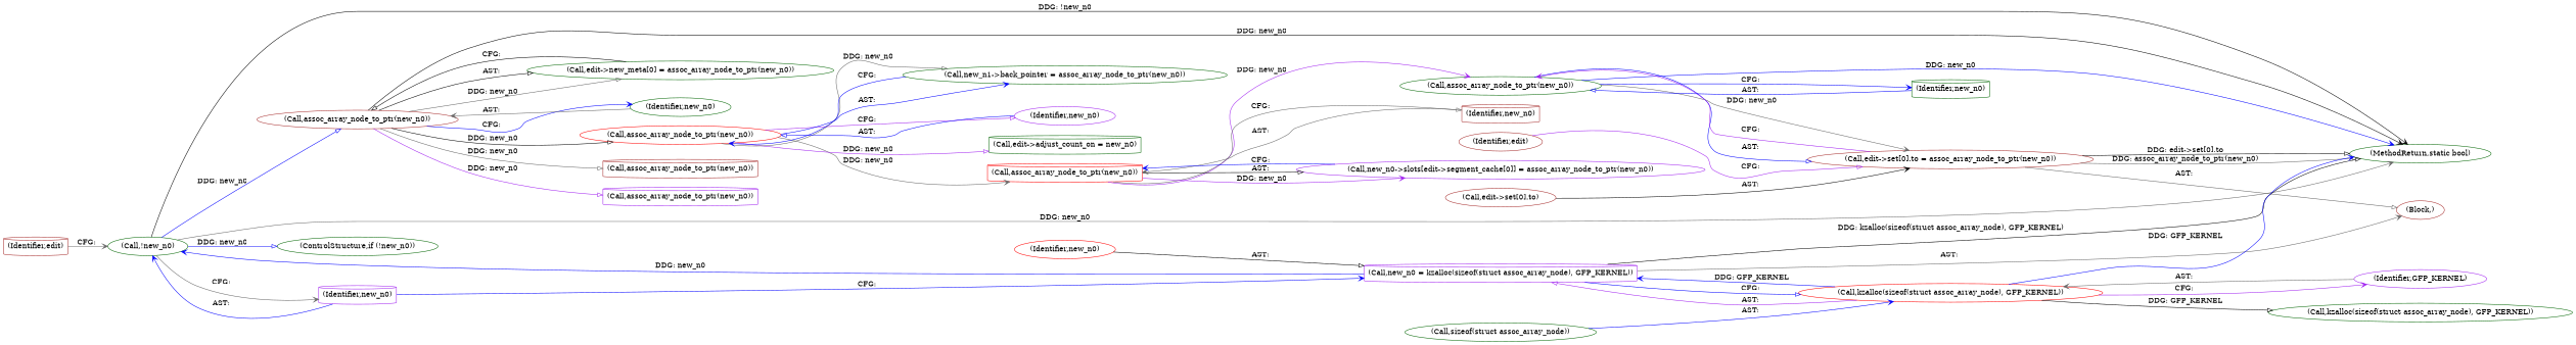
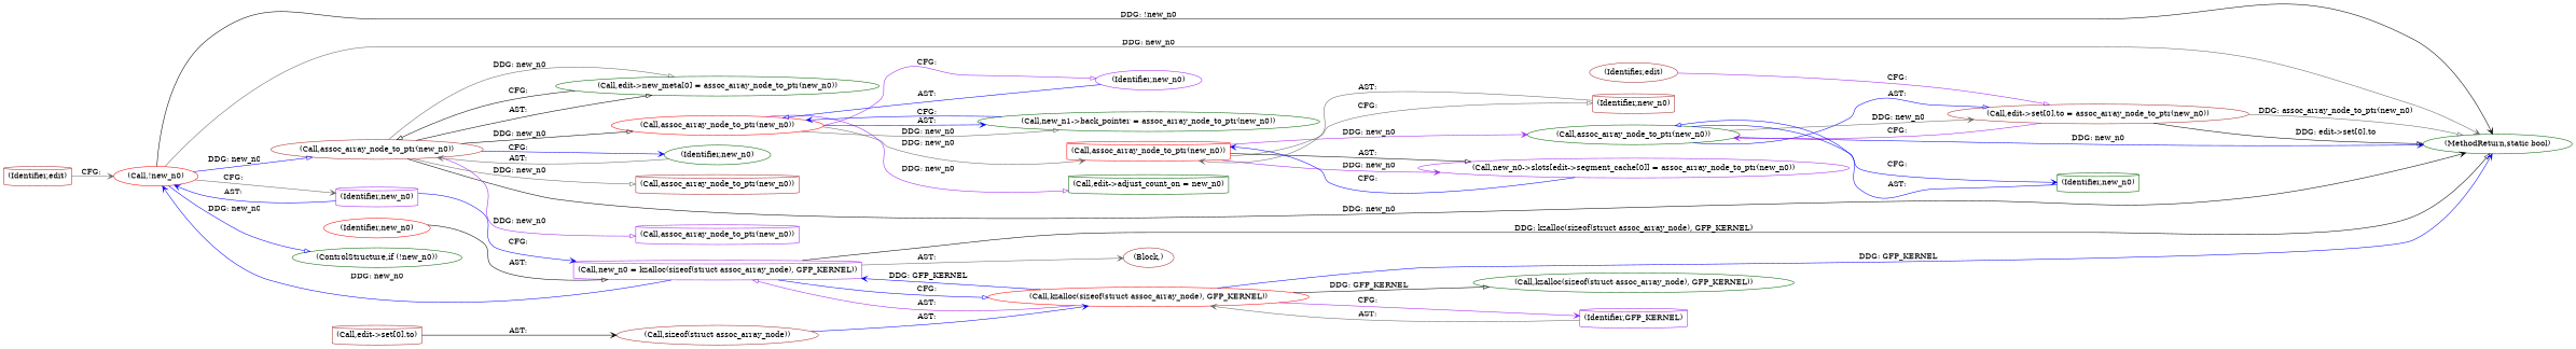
  digraph {
    fontname="DejaVu Serif"
    rankdir=LR
    node [color=darkgreen fontname="DejaVu Serif" shape=ellipse]
    edge [arrowhead=vee color=blue fontname="DejaVu Serif"]
    n1 [label="(Call,assoc_array_node_to_ptr(new_n0))"]
    n2 [color=brown label="(Call,edit->set[0].to = assoc_array_node_to_ptr(new_n0))"]
    n3 [label="(MethodReturn,static bool)"]
    n4 [label="(Identifier,new_n0)" shape=cylinder]
    n5 [color=brown label="(Block,)"]
    n6 [color=red label="(Call,assoc_array_node_to_ptr(new_n0))" shape=cylinder]
    n7 [color=brown label="(Identifier,new_n0)" shape=cylinder]
    n8 [color=purple label="(Call,new_n0->slots[edit->segment_cache[0]] = assoc_array_node_to_ptr(new_n0))"]
    n9 [color=red label="(Call,assoc_array_node_to_ptr(new_n0))"]
    n10 [label="(Call,edit->adjust_count_on = new_n0)" shape=cylinder]
    n11 [color=purple label="(Identifier,new_n0)"]
    n12 [label="(Call,new_n1->back_pointer = assoc_array_node_to_ptr(new_n0))"]
    n13 [color=brown label="(Call,assoc_array_node_to_ptr(new_n0))"]
    n14 [color=brown label="(Call,assoc_array_node_to_ptr(new_n0))" shape=cylinder]
    n15 [color=purple label="(Call,assoc_array_node_to_ptr(new_n0))" shape=cylinder]
    n16 [label="(Identifier,new_n0)"]
    n17 [label="(Call,edit->new_meta[0] = assoc_array_node_to_ptr(new_n0))"]
-   n18 [label="(Call,!new_n0)"]
+   n18 [color=red label="(Call,!new_n0)"]
    n19 [label="(ControlStructure,if (!new_n0))"]
    n20 [color=purple label="(Identifier,new_n0)" shape=cylinder]
    n21 [color=purple label="(Call,new_n0 = kzalloc(sizeof(struct assoc_array_node), GFP_KERNEL))" shape=cylinder]
    n22 [color=red label="(Call,kzalloc(sizeof(struct assoc_array_node), GFP_KERNEL))"]
-   n23 [color=purple label="(Identifier,GFP_KERNEL)"]
+   n23 [color=purple label="(Identifier,GFP_KERNEL)" shape=cylinder]
    n24 [label="(Call,kzalloc(sizeof(struct assoc_array_node), GFP_KERNEL))"]
    n25 [color=brown label="(Identifier,edit)" shape=cylinder]
    n26 [color=brown label="(Identifier,edit)"]
    n27 [color=red label="(Identifier,new_n0)"]
-   n28 [color=brown label="(Call,edit->set[0].to)"]
-   n29 [label="(Call,sizeof(struct assoc_array_node))"]
+   n28 [color=brown label="(Call,edit->set[0].to)" shape=cylinder]
+   n29 [color=brown label="(Call,sizeof(struct assoc_array_node))"]
    n1 -> n2 [arrowhead=onormal label="AST: "]
    n1 -> n2 [color=gray40 label="DDG: new_n0"]
    n1 -> n3 [label="DDG: new_n0"]
    n1 -> n4 [label="CFG: "]
    n2 -> n1 [color=purple label="CFG: "]
    n2 -> n3 [arrowhead=onormal color=gray40 label="DDG: assoc_array_node_to_ptr(new_n0)"]
    n2 -> n3 [arrowhead=onormal color=black label="DDG: edit->set[0].to"]
-   n2 -> n5 [arrowhead=onormal color=gray40 label="AST: "]
    n4 -> n1 [arrowhead=onormal label="AST: "]
    n6 -> n1 [color=purple label="DDG: new_n0"]
    n6 -> n7 [arrowhead=onormal color=gray40 label="CFG: "]
    n6 -> n8 [arrowhead=onormal color=black label="AST: "]
    n6 -> n8 [color=purple label="DDG: new_n0"]
    n7 -> n6 [color=gray40 label="AST: "]
    n8 -> n6 [label="CFG: "]
    n9 -> n6 [color=gray40 label="DDG: new_n0"]
    n9 -> n10 [arrowhead=onormal color=purple label="DDG: new_n0"]
    n9 -> n11 [arrowhead=onormal color=purple label="CFG: "]
    n9 -> n12 [label="AST: "]
    n9 -> n12 [arrowhead=onormal color=gray40 label="DDG: new_n0"]
    n11 -> n9 [arrowhead=onormal label="AST: "]
    n12 -> n9 [label="CFG: "]
    n13 -> n3 [color=black label="DDG: new_n0"]
    n13 -> n9 [arrowhead=onormal color=black label="DDG: new_n0"]
    n13 -> n14 [arrowhead=onormal color=gray40 label="DDG: new_n0"]
    n13 -> n15 [arrowhead=onormal color=purple label="DDG: new_n0"]
    n13 -> n16 [label="CFG: "]
    n13 -> n17 [arrowhead=onormal color=black label="AST: "]
    n13 -> n17 [arrowhead=onormal color=gray40 label="DDG: new_n0"]
    n16 -> n13 [color=gray40 label="AST: "]
    n17 -> n13 [arrowhead=onormal color=black label="CFG: "]
    n18 -> n3 [color=black label="DDG: !new_n0"]
    n18 -> n3 [color=gray40 label="DDG: new_n0"]
    n18 -> n13 [arrowhead=onormal label="DDG: new_n0"]
    n18 -> n19 [arrowhead=onormal label="DDG: new_n0"]
    n18 -> n20 [color=gray40 label="CFG: "]
    n20 -> n18 [label="AST: "]
    n20 -> n21 [label="CFG: "]
    n21 -> n3 [arrowhead=onormal color=black label="DDG: kzalloc(sizeof(struct assoc_array_node), GFP_KERNEL)"]
    n21 -> n5 [color=gray40 label="AST: "]
    n21 -> n18 [label="DDG: new_n0"]
    n21 -> n22 [arrowhead=onormal label="CFG: "]
    n22 -> n3 [label="DDG: GFP_KERNEL"]
    n22 -> n21 [arrowhead=onormal color=purple label="AST: "]
    n22 -> n21 [label="DDG: GFP_KERNEL"]
    n22 -> n23 [color=purple label="CFG: "]
    n22 -> n24 [arrowhead=onormal color=black label="DDG: GFP_KERNEL"]
    n23 -> n22 [color=gray40 label="AST: "]
    n25 -> n18 [color=gray40 label="CFG: "]
    n26 -> n2 [arrowhead=onormal color=purple label="CFG: "]
    n27 -> n21 [arrowhead=onormal color=black label="AST: "]
-   n28 -> n2 [color=black label="AST: "]
+   n28 -> n29 [color=black label="AST: "]
    n29 -> n22 [label="AST: "]
  }
